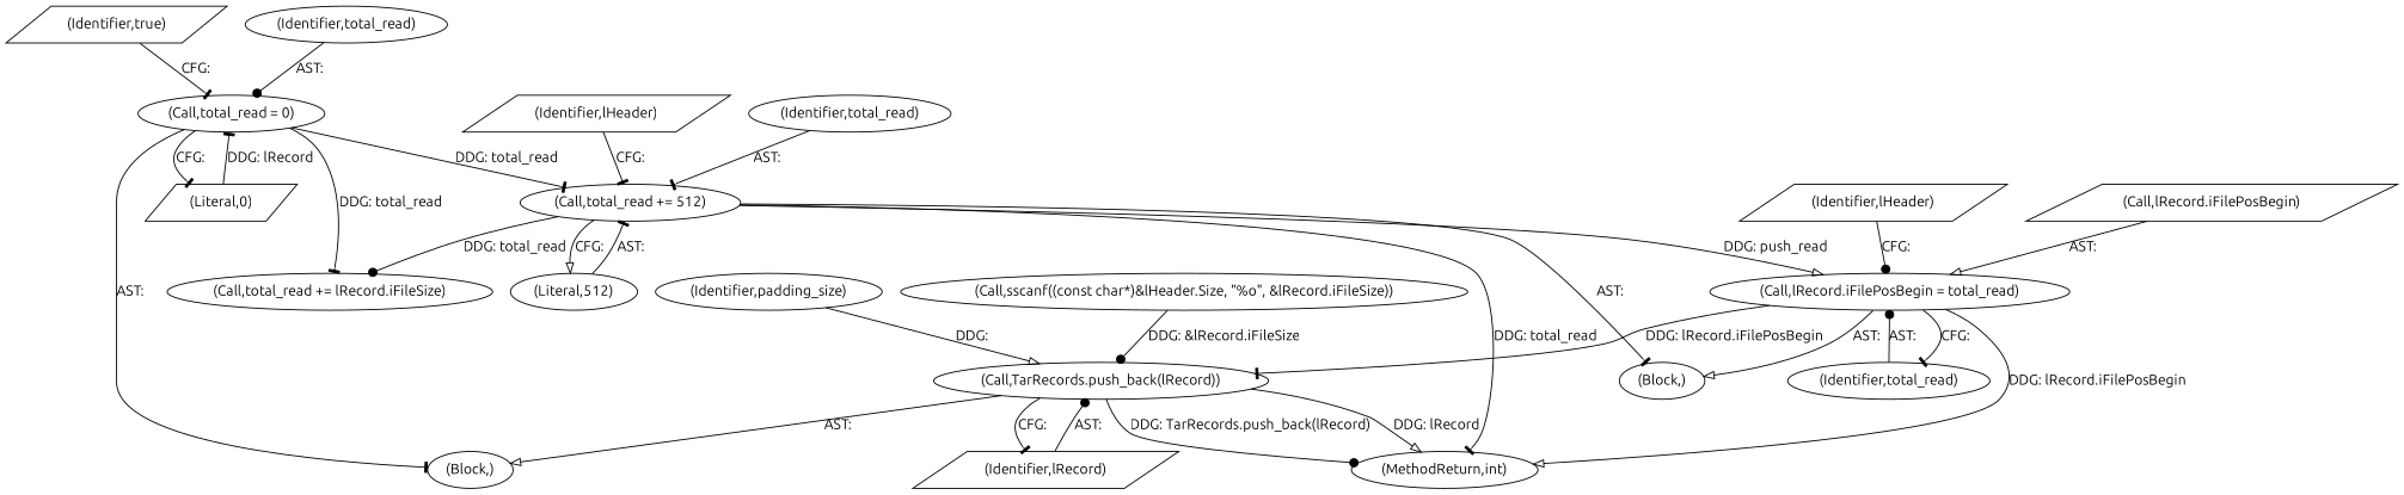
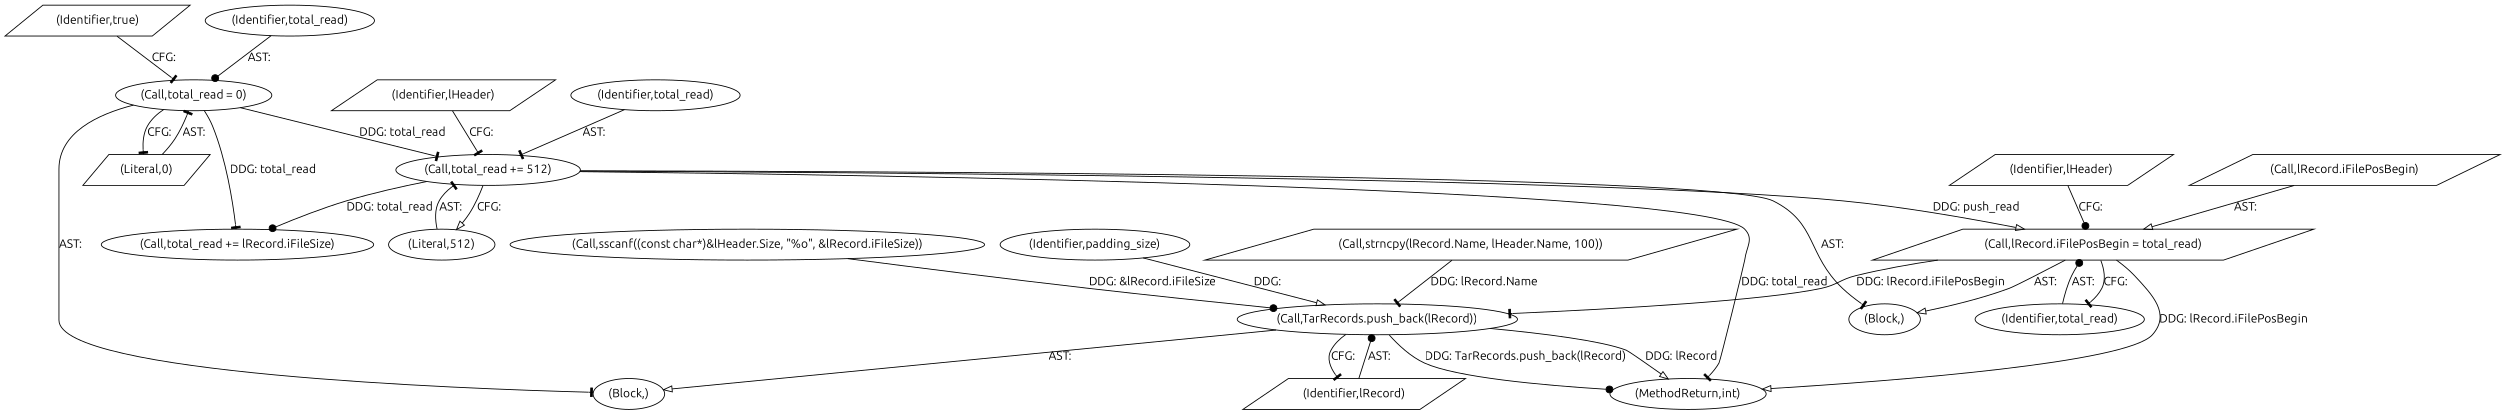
  digraph {
    fontname=Ubuntu
    node [fontname=Ubuntu shape=ellipse]
    edge [arrowhead=tee fontname=Ubuntu]
-   n1 [label="(Call,lRecord.iFilePosBegin = total_read)"]
+   n1 [label="(Call,lRecord.iFilePosBegin = total_read)" shape=parallelogram]
    n2 [label="(Call,TarRecords.push_back(lRecord))"]
    n3 [label="(MethodReturn,int)"]
    n4 [label="(Block,)"]
    n5 [label="(Identifier,total_read)"]
    n6 [label="(Block,)"]
    n7 [label="(Identifier,lRecord)" shape=parallelogram]
    n8 [label="(Call,total_read += 512)"]
    n9 [label="(Literal,512)"]
    n10 [label="(Call,total_read += lRecord.iFileSize)"]
    n11 [label="(Call,total_read = 0)"]
    n12 [label="(Literal,0)" shape=parallelogram]
+   n13 [label="(Call,strncpy(lRecord.Name, lHeader.Name, 100))" shape=parallelogram]
    n14 [label="(Call,sscanf((const char*)&lHeader.Size, \"%o\", &lRecord.iFileSize))"]
    n15 [label="(Identifier,true)" shape=parallelogram]
    n16 [label="(Call,lRecord.iFilePosBegin)" shape=parallelogram]
    n17 [label="(Identifier,lHeader)" shape=parallelogram]
    n18 [label="(Identifier,lHeader)" shape=parallelogram]
    n19 [label="(Identifier,padding_size)"]
    n20 [label="(Identifier,total_read)"]
    n21 [label="(Identifier,total_read)"]
    n1 -> n2 [label="DDG: lRecord.iFilePosBegin"]
    n1 -> n3 [arrowhead=onormal label="DDG: lRecord.iFilePosBegin"]
    n1 -> n4 [arrowhead=onormal label="AST: "]
    n1 -> n5 [label="CFG: "]
    n2 -> n3 [arrowhead=dot label="DDG: TarRecords.push_back(lRecord)"]
    n2 -> n3 [arrowhead=onormal label="DDG: lRecord"]
    n2 -> n6 [arrowhead=onormal label="AST: "]
    n2 -> n7 [label="CFG: "]
    n5 -> n1 [arrowhead=dot label="AST: "]
    n7 -> n2 [arrowhead=dot label="AST: "]
    n8 -> n1 [arrowhead=onormal label="DDG: push_read"]
    n8 -> n3 [label="DDG: total_read"]
    n8 -> n4 [label="AST: "]
    n8 -> n9 [arrowhead=onormal label="CFG: "]
    n8 -> n10 [arrowhead=dot label="DDG: total_read"]
    n9 -> n8 [label="AST: "]
    n11 -> n6 [label="AST: "]
    n11 -> n8 [label="DDG: total_read"]
    n11 -> n10 [label="DDG: total_read"]
    n11 -> n12 [label="CFG: "]
-   n12 -> n11 [label="DDG: lRecord"]
+   n12 -> n11 [label="AST: "]
+   n13 -> n2 [label="DDG: lRecord.Name"]
    n14 -> n2 [arrowhead=dot label="DDG: &lRecord.iFileSize"]
    n15 -> n11 [label="CFG: "]
    n16 -> n1 [arrowhead=onormal label="AST: "]
    n17 -> n1 [arrowhead=dot label="CFG: "]
    n18 -> n8 [label="CFG: "]
    n19 -> n2 [arrowhead=onormal label="DDG: "]
    n20 -> n8 [label="AST: "]
    n21 -> n11 [arrowhead=dot label="AST: "]
  }
